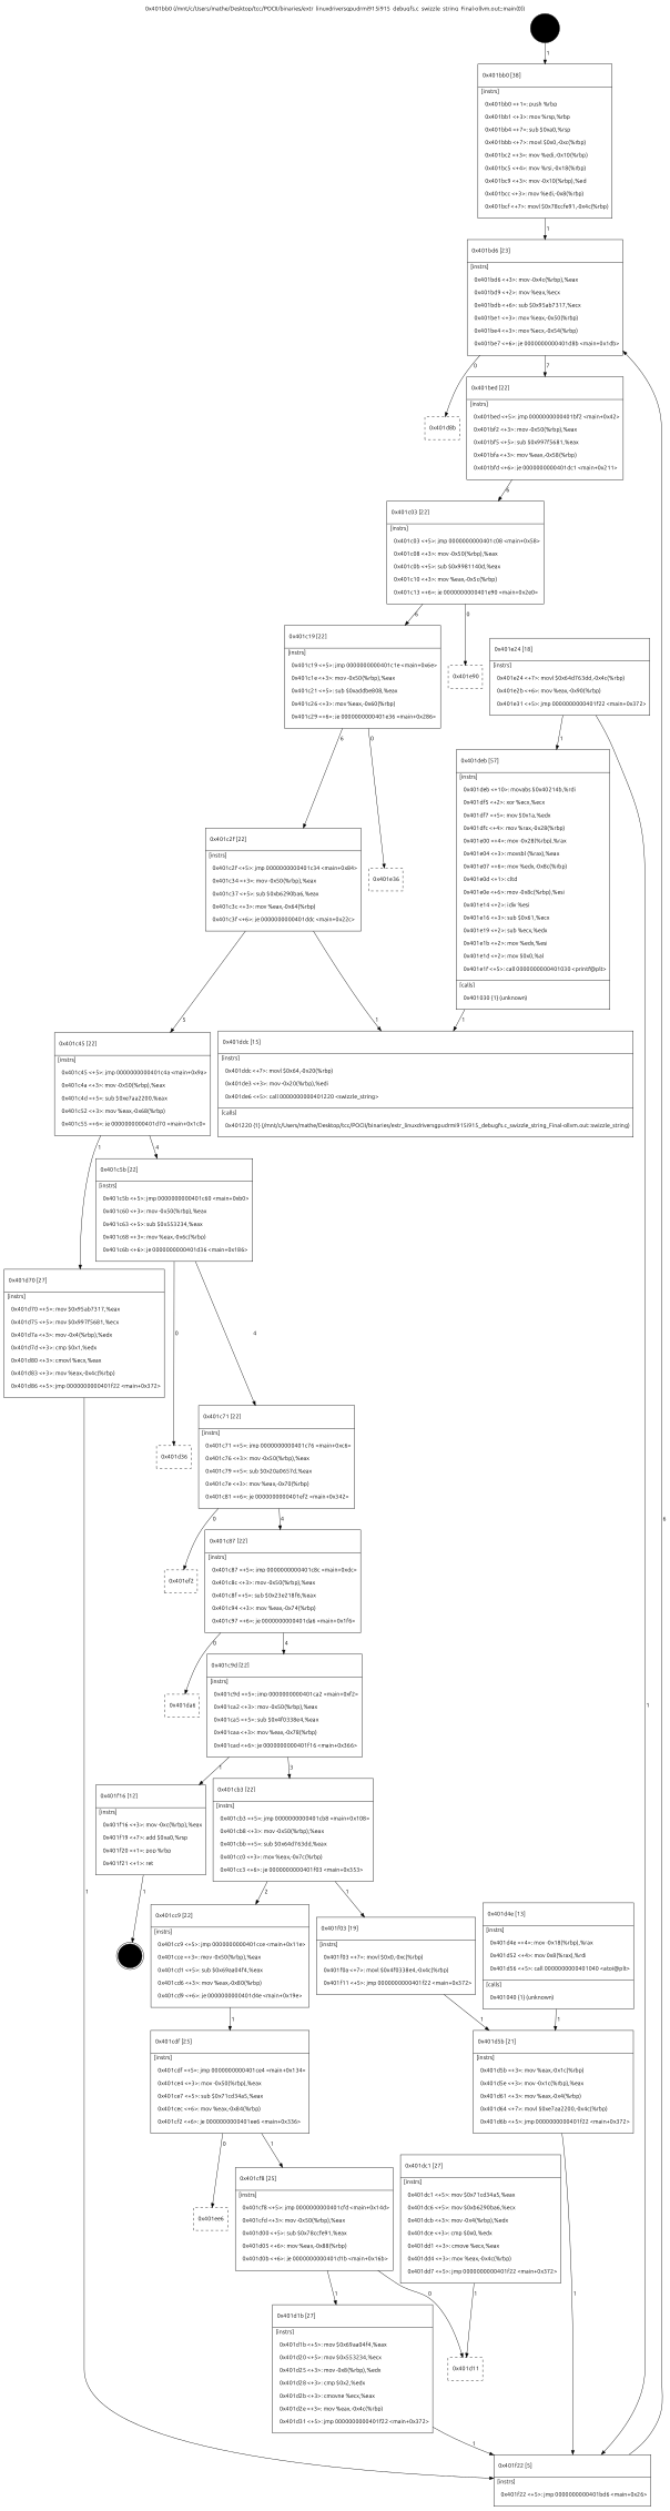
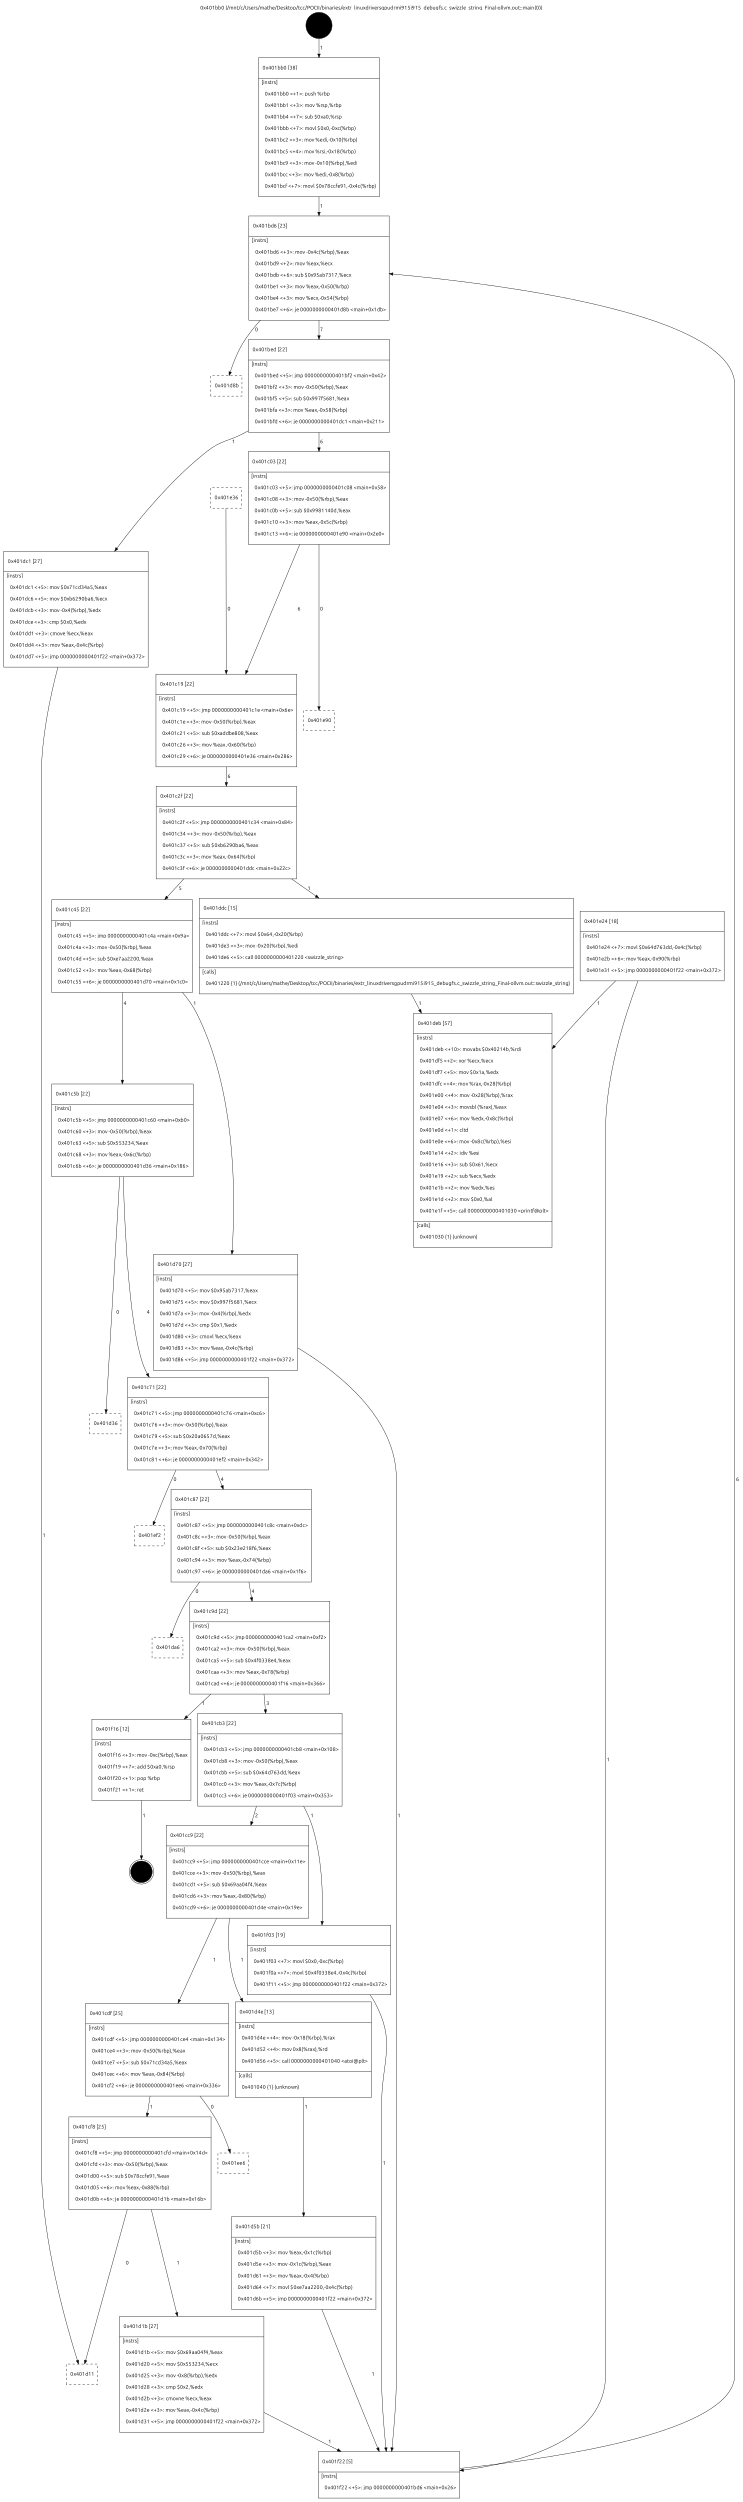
  digraph {
    fontname=Ubuntu
    label="0x401bb0 (/mnt/c/Users/mathe/Desktop/tcc/POCII/binaries/extr_linuxdriversgpudrmi915i915_debugfs.c_swizzle_string_Final-ollvm.out::main(0))"
    labelloc=t
    node [fontname=Ubuntu shape=record]
    edge [fontname=Ubuntu]
    Entry [fillcolor=black height=0.3 shape=circle style=filled width=0.3]
    n2 [label="{\n     0x401bb0 [38]\l\n     | [instrs]\l\n     &nbsp;&nbsp;0x401bb0 \<+1\>: push %rbp\l\n     &nbsp;&nbsp;0x401bb1 \<+3\>: mov %rsp,%rbp\l\n     &nbsp;&nbsp;0x401bb4 \<+7\>: sub $0xa0,%rsp\l\n     &nbsp;&nbsp;0x401bbb \<+7\>: movl $0x0,-0xc(%rbp)\l\n     &nbsp;&nbsp;0x401bc2 \<+3\>: mov %edi,-0x10(%rbp)\l\n     &nbsp;&nbsp;0x401bc5 \<+4\>: mov %rsi,-0x18(%rbp)\l\n     &nbsp;&nbsp;0x401bc9 \<+3\>: mov -0x10(%rbp),%edi\l\n     &nbsp;&nbsp;0x401bcc \<+3\>: mov %edi,-0x8(%rbp)\l\n     &nbsp;&nbsp;0x401bcf \<+7\>: movl $0x78ccfe91,-0x4c(%rbp)\l\n  }"]
    n3 [label="{\n     0x401bd6 [23]\l\n     | [instrs]\l\n     &nbsp;&nbsp;0x401bd6 \<+3\>: mov -0x4c(%rbp),%eax\l\n     &nbsp;&nbsp;0x401bd9 \<+2\>: mov %eax,%ecx\l\n     &nbsp;&nbsp;0x401bdb \<+6\>: sub $0x95ab7317,%ecx\l\n     &nbsp;&nbsp;0x401be1 \<+3\>: mov %eax,-0x50(%rbp)\l\n     &nbsp;&nbsp;0x401be4 \<+3\>: mov %ecx,-0x54(%rbp)\l\n     &nbsp;&nbsp;0x401be7 \<+6\>: je 0000000000401d8b \<main+0x1db\>\l\n  }"]
    n4 [label="{\n     0x401d8b\l\n  }" style=dashed]
    n5 [label="{\n     0x401bed [22]\l\n     | [instrs]\l\n     &nbsp;&nbsp;0x401bed \<+5\>: jmp 0000000000401bf2 \<main+0x42\>\l\n     &nbsp;&nbsp;0x401bf2 \<+3\>: mov -0x50(%rbp),%eax\l\n     &nbsp;&nbsp;0x401bf5 \<+5\>: sub $0x997f5681,%eax\l\n     &nbsp;&nbsp;0x401bfa \<+3\>: mov %eax,-0x58(%rbp)\l\n     &nbsp;&nbsp;0x401bfd \<+6\>: je 0000000000401dc1 \<main+0x211\>\l\n  }"]
    n6 [label="{\n     0x401dc1 [27]\l\n     | [instrs]\l\n     &nbsp;&nbsp;0x401dc1 \<+5\>: mov $0x71cd34a5,%eax\l\n     &nbsp;&nbsp;0x401dc6 \<+5\>: mov $0xb6290ba6,%ecx\l\n     &nbsp;&nbsp;0x401dcb \<+3\>: mov -0x4(%rbp),%edx\l\n     &nbsp;&nbsp;0x401dce \<+3\>: cmp $0x0,%edx\l\n     &nbsp;&nbsp;0x401dd1 \<+3\>: cmove %ecx,%eax\l\n     &nbsp;&nbsp;0x401dd4 \<+3\>: mov %eax,-0x4c(%rbp)\l\n     &nbsp;&nbsp;0x401dd7 \<+5\>: jmp 0000000000401f22 \<main+0x372\>\l\n  }"]
    n7 [label="{\n     0x401c03 [22]\l\n     | [instrs]\l\n     &nbsp;&nbsp;0x401c03 \<+5\>: jmp 0000000000401c08 \<main+0x58\>\l\n     &nbsp;&nbsp;0x401c08 \<+3\>: mov -0x50(%rbp),%eax\l\n     &nbsp;&nbsp;0x401c0b \<+5\>: sub $0x9981140d,%eax\l\n     &nbsp;&nbsp;0x401c10 \<+3\>: mov %eax,-0x5c(%rbp)\l\n     &nbsp;&nbsp;0x401c13 \<+6\>: je 0000000000401e90 \<main+0x2e0\>\l\n  }"]
    n8 [label="{\n     0x401d11\l\n  }" style=dashed]
    n9 [label="{\n     0x401e90\l\n  }" style=dashed]
    n10 [label="{\n     0x401c19 [22]\l\n     | [instrs]\l\n     &nbsp;&nbsp;0x401c19 \<+5\>: jmp 0000000000401c1e \<main+0x6e\>\l\n     &nbsp;&nbsp;0x401c1e \<+3\>: mov -0x50(%rbp),%eax\l\n     &nbsp;&nbsp;0x401c21 \<+5\>: sub $0xaddbe808,%eax\l\n     &nbsp;&nbsp;0x401c26 \<+3\>: mov %eax,-0x60(%rbp)\l\n     &nbsp;&nbsp;0x401c29 \<+6\>: je 0000000000401e36 \<main+0x286\>\l\n  }"]
    Exit [fillcolor=black height=0.3 peripheries=2 shape=circle style=filled width=0.3]
    n12 [label="{\n     0x401f22 [5]\l\n     | [instrs]\l\n     &nbsp;&nbsp;0x401f22 \<+5\>: jmp 0000000000401bd6 \<main+0x26\>\l\n  }"]
    n13 [label="{\n     0x401e36\l\n  }" style=dashed]
    n14 [label="{\n     0x401c2f [22]\l\n     | [instrs]\l\n     &nbsp;&nbsp;0x401c2f \<+5\>: jmp 0000000000401c34 \<main+0x84\>\l\n     &nbsp;&nbsp;0x401c34 \<+3\>: mov -0x50(%rbp),%eax\l\n     &nbsp;&nbsp;0x401c37 \<+5\>: sub $0xb6290ba6,%eax\l\n     &nbsp;&nbsp;0x401c3c \<+3\>: mov %eax,-0x64(%rbp)\l\n     &nbsp;&nbsp;0x401c3f \<+6\>: je 0000000000401ddc \<main+0x22c\>\l\n  }"]
    n15 [label="{\n     0x401e24 [18]\l\n     | [instrs]\l\n     &nbsp;&nbsp;0x401e24 \<+7\>: movl $0x64d763dd,-0x4c(%rbp)\l\n     &nbsp;&nbsp;0x401e2b \<+6\>: mov %eax,-0x90(%rbp)\l\n     &nbsp;&nbsp;0x401e31 \<+5\>: jmp 0000000000401f22 \<main+0x372\>\l\n  }"]
    n16 [label="{\n     0x401deb [57]\l\n     | [instrs]\l\n     &nbsp;&nbsp;0x401deb \<+10\>: movabs $0x40214b,%rdi\l\n     &nbsp;&nbsp;0x401df5 \<+2\>: xor %ecx,%ecx\l\n     &nbsp;&nbsp;0x401df7 \<+5\>: mov $0x1a,%edx\l\n     &nbsp;&nbsp;0x401dfc \<+4\>: mov %rax,-0x28(%rbp)\l\n     &nbsp;&nbsp;0x401e00 \<+4\>: mov -0x28(%rbp),%rax\l\n     &nbsp;&nbsp;0x401e04 \<+3\>: movsbl (%rax),%eax\l\n     &nbsp;&nbsp;0x401e07 \<+6\>: mov %edx,-0x8c(%rbp)\l\n     &nbsp;&nbsp;0x401e0d \<+1\>: cltd\l\n     &nbsp;&nbsp;0x401e0e \<+6\>: mov -0x8c(%rbp),%esi\l\n     &nbsp;&nbsp;0x401e14 \<+2\>: idiv %esi\l\n     &nbsp;&nbsp;0x401e16 \<+3\>: sub $0x61,%ecx\l\n     &nbsp;&nbsp;0x401e19 \<+2\>: sub %ecx,%edx\l\n     &nbsp;&nbsp;0x401e1b \<+2\>: mov %edx,%esi\l\n     &nbsp;&nbsp;0x401e1d \<+2\>: mov $0x0,%al\l\n     &nbsp;&nbsp;0x401e1f \<+5\>: call 0000000000401030 \<printf@plt\>\l\n     | [calls]\l\n     &nbsp;&nbsp;0x401030 \{1\} (unknown)\l\n  }"]
    n17 [label="{\n     0x401ddc [15]\l\n     | [instrs]\l\n     &nbsp;&nbsp;0x401ddc \<+7\>: movl $0x64,-0x20(%rbp)\l\n     &nbsp;&nbsp;0x401de3 \<+3\>: mov -0x20(%rbp),%edi\l\n     &nbsp;&nbsp;0x401de6 \<+5\>: call 0000000000401220 \<swizzle_string\>\l\n     | [calls]\l\n     &nbsp;&nbsp;0x401220 \{1\} (/mnt/c/Users/mathe/Desktop/tcc/POCII/binaries/extr_linuxdriversgpudrmi915i915_debugfs.c_swizzle_string_Final-ollvm.out::swizzle_string)\l\n  }"]
    n18 [label="{\n     0x401c45 [22]\l\n     | [instrs]\l\n     &nbsp;&nbsp;0x401c45 \<+5\>: jmp 0000000000401c4a \<main+0x9a\>\l\n     &nbsp;&nbsp;0x401c4a \<+3\>: mov -0x50(%rbp),%eax\l\n     &nbsp;&nbsp;0x401c4d \<+5\>: sub $0xe7aa2200,%eax\l\n     &nbsp;&nbsp;0x401c52 \<+3\>: mov %eax,-0x68(%rbp)\l\n     &nbsp;&nbsp;0x401c55 \<+6\>: je 0000000000401d70 \<main+0x1c0\>\l\n  }"]
    n19 [label="{\n     0x401d70 [27]\l\n     | [instrs]\l\n     &nbsp;&nbsp;0x401d70 \<+5\>: mov $0x95ab7317,%eax\l\n     &nbsp;&nbsp;0x401d75 \<+5\>: mov $0x997f5681,%ecx\l\n     &nbsp;&nbsp;0x401d7a \<+3\>: mov -0x4(%rbp),%edx\l\n     &nbsp;&nbsp;0x401d7d \<+3\>: cmp $0x1,%edx\l\n     &nbsp;&nbsp;0x401d80 \<+3\>: cmovl %ecx,%eax\l\n     &nbsp;&nbsp;0x401d83 \<+3\>: mov %eax,-0x4c(%rbp)\l\n     &nbsp;&nbsp;0x401d86 \<+5\>: jmp 0000000000401f22 \<main+0x372\>\l\n  }"]
    n20 [label="{\n     0x401c5b [22]\l\n     | [instrs]\l\n     &nbsp;&nbsp;0x401c5b \<+5\>: jmp 0000000000401c60 \<main+0xb0\>\l\n     &nbsp;&nbsp;0x401c60 \<+3\>: mov -0x50(%rbp),%eax\l\n     &nbsp;&nbsp;0x401c63 \<+5\>: sub $0x553234,%eax\l\n     &nbsp;&nbsp;0x401c68 \<+3\>: mov %eax,-0x6c(%rbp)\l\n     &nbsp;&nbsp;0x401c6b \<+6\>: je 0000000000401d36 \<main+0x186\>\l\n  }"]
    n21 [label="{\n     0x401d5b [21]\l\n     | [instrs]\l\n     &nbsp;&nbsp;0x401d5b \<+3\>: mov %eax,-0x1c(%rbp)\l\n     &nbsp;&nbsp;0x401d5e \<+3\>: mov -0x1c(%rbp),%eax\l\n     &nbsp;&nbsp;0x401d61 \<+3\>: mov %eax,-0x4(%rbp)\l\n     &nbsp;&nbsp;0x401d64 \<+7\>: movl $0xe7aa2200,-0x4c(%rbp)\l\n     &nbsp;&nbsp;0x401d6b \<+5\>: jmp 0000000000401f22 \<main+0x372\>\l\n  }"]
    n22 [label="{\n     0x401d36\l\n  }" style=dashed]
    n23 [label="{\n     0x401c71 [22]\l\n     | [instrs]\l\n     &nbsp;&nbsp;0x401c71 \<+5\>: jmp 0000000000401c76 \<main+0xc6\>\l\n     &nbsp;&nbsp;0x401c76 \<+3\>: mov -0x50(%rbp),%eax\l\n     &nbsp;&nbsp;0x401c79 \<+5\>: sub $0x20a0657d,%eax\l\n     &nbsp;&nbsp;0x401c7e \<+3\>: mov %eax,-0x70(%rbp)\l\n     &nbsp;&nbsp;0x401c81 \<+6\>: je 0000000000401ef2 \<main+0x342\>\l\n  }"]
    n24 [label="{\n     0x401ef2\l\n  }" style=dashed]
    n25 [label="{\n     0x401c87 [22]\l\n     | [instrs]\l\n     &nbsp;&nbsp;0x401c87 \<+5\>: jmp 0000000000401c8c \<main+0xdc\>\l\n     &nbsp;&nbsp;0x401c8c \<+3\>: mov -0x50(%rbp),%eax\l\n     &nbsp;&nbsp;0x401c8f \<+5\>: sub $0x23e218f6,%eax\l\n     &nbsp;&nbsp;0x401c94 \<+3\>: mov %eax,-0x74(%rbp)\l\n     &nbsp;&nbsp;0x401c97 \<+6\>: je 0000000000401da6 \<main+0x1f6\>\l\n  }"]
    n26 [label="{\n     0x401da6\l\n  }" style=dashed]
    n27 [label="{\n     0x401c9d [22]\l\n     | [instrs]\l\n     &nbsp;&nbsp;0x401c9d \<+5\>: jmp 0000000000401ca2 \<main+0xf2\>\l\n     &nbsp;&nbsp;0x401ca2 \<+3\>: mov -0x50(%rbp),%eax\l\n     &nbsp;&nbsp;0x401ca5 \<+5\>: sub $0x4f0338e4,%eax\l\n     &nbsp;&nbsp;0x401caa \<+3\>: mov %eax,-0x78(%rbp)\l\n     &nbsp;&nbsp;0x401cad \<+6\>: je 0000000000401f16 \<main+0x366\>\l\n  }"]
    n28 [label="{\n     0x401f16 [12]\l\n     | [instrs]\l\n     &nbsp;&nbsp;0x401f16 \<+3\>: mov -0xc(%rbp),%eax\l\n     &nbsp;&nbsp;0x401f19 \<+7\>: add $0xa0,%rsp\l\n     &nbsp;&nbsp;0x401f20 \<+1\>: pop %rbp\l\n     &nbsp;&nbsp;0x401f21 \<+1\>: ret\l\n  }"]
    n29 [label="{\n     0x401cb3 [22]\l\n     | [instrs]\l\n     &nbsp;&nbsp;0x401cb3 \<+5\>: jmp 0000000000401cb8 \<main+0x108\>\l\n     &nbsp;&nbsp;0x401cb8 \<+3\>: mov -0x50(%rbp),%eax\l\n     &nbsp;&nbsp;0x401cbb \<+5\>: sub $0x64d763dd,%eax\l\n     &nbsp;&nbsp;0x401cc0 \<+3\>: mov %eax,-0x7c(%rbp)\l\n     &nbsp;&nbsp;0x401cc3 \<+6\>: je 0000000000401f03 \<main+0x353\>\l\n  }"]
    n30 [label="{\n     0x401d1b [27]\l\n     | [instrs]\l\n     &nbsp;&nbsp;0x401d1b \<+5\>: mov $0x69aa04f4,%eax\l\n     &nbsp;&nbsp;0x401d20 \<+5\>: mov $0x553234,%ecx\l\n     &nbsp;&nbsp;0x401d25 \<+3\>: mov -0x8(%rbp),%edx\l\n     &nbsp;&nbsp;0x401d28 \<+3\>: cmp $0x2,%edx\l\n     &nbsp;&nbsp;0x401d2b \<+3\>: cmovne %ecx,%eax\l\n     &nbsp;&nbsp;0x401d2e \<+3\>: mov %eax,-0x4c(%rbp)\l\n     &nbsp;&nbsp;0x401d31 \<+5\>: jmp 0000000000401f22 \<main+0x372\>\l\n  }"]
    n31 [label="{\n     0x401f03 [19]\l\n     | [instrs]\l\n     &nbsp;&nbsp;0x401f03 \<+7\>: movl $0x0,-0xc(%rbp)\l\n     &nbsp;&nbsp;0x401f0a \<+7\>: movl $0x4f0338e4,-0x4c(%rbp)\l\n     &nbsp;&nbsp;0x401f11 \<+5\>: jmp 0000000000401f22 \<main+0x372\>\l\n  }"]
    n32 [label="{\n     0x401cc9 [22]\l\n     | [instrs]\l\n     &nbsp;&nbsp;0x401cc9 \<+5\>: jmp 0000000000401cce \<main+0x11e\>\l\n     &nbsp;&nbsp;0x401cce \<+3\>: mov -0x50(%rbp),%eax\l\n     &nbsp;&nbsp;0x401cd1 \<+5\>: sub $0x69aa04f4,%eax\l\n     &nbsp;&nbsp;0x401cd6 \<+3\>: mov %eax,-0x80(%rbp)\l\n     &nbsp;&nbsp;0x401cd9 \<+6\>: je 0000000000401d4e \<main+0x19e\>\l\n  }"]
    n33 [label="{\n     0x401cf8 [25]\l\n     | [instrs]\l\n     &nbsp;&nbsp;0x401cf8 \<+5\>: jmp 0000000000401cfd \<main+0x14d\>\l\n     &nbsp;&nbsp;0x401cfd \<+3\>: mov -0x50(%rbp),%eax\l\n     &nbsp;&nbsp;0x401d00 \<+5\>: sub $0x78ccfe91,%eax\l\n     &nbsp;&nbsp;0x401d05 \<+6\>: mov %eax,-0x88(%rbp)\l\n     &nbsp;&nbsp;0x401d0b \<+6\>: je 0000000000401d1b \<main+0x16b\>\l\n  }"]
    n34 [label="{\n     0x401cdf [25]\l\n     | [instrs]\l\n     &nbsp;&nbsp;0x401cdf \<+5\>: jmp 0000000000401ce4 \<main+0x134\>\l\n     &nbsp;&nbsp;0x401ce4 \<+3\>: mov -0x50(%rbp),%eax\l\n     &nbsp;&nbsp;0x401ce7 \<+5\>: sub $0x71cd34a5,%eax\l\n     &nbsp;&nbsp;0x401cec \<+6\>: mov %eax,-0x84(%rbp)\l\n     &nbsp;&nbsp;0x401cf2 \<+6\>: je 0000000000401ee6 \<main+0x336\>\l\n  }"]
    n35 [label="{\n     0x401d4e [13]\l\n     | [instrs]\l\n     &nbsp;&nbsp;0x401d4e \<+4\>: mov -0x18(%rbp),%rax\l\n     &nbsp;&nbsp;0x401d52 \<+4\>: mov 0x8(%rax),%rdi\l\n     &nbsp;&nbsp;0x401d56 \<+5\>: call 0000000000401040 \<atoi@plt\>\l\n     | [calls]\l\n     &nbsp;&nbsp;0x401040 \{1\} (unknown)\l\n  }"]
    n36 [label="{\n     0x401ee6\l\n  }" style=dashed]
    Entry -> n2 [label=" 1"]
    n2 -> n3 [label=" 1"]
    n3 -> n4 [label=" 0"]
    n3 -> n5 [label=" 7"]
+   n5 -> n6 [label=" 1"]
    n5 -> n7 [label=" 6"]
    n6 -> n8 [label=" 1"]
    n7 -> n9 [label=" 0"]
    n7 -> n10 [label=" 6"]
-   n10 -> n13 [label=" 0"]
+   n13 -> n10 [label=" 0"]
    n10 -> n14 [label=" 6"]
    n12 -> n3 [label=" 6"]
    n14 -> n17 [label=" 1"]
    n14 -> n18 [label=" 5"]
    n15 -> n12 [label=" 1"]
    n15 -> n16 [label=" 1"]
-   n16 -> n17 [label=" 1"]
+   n17 -> n16 [label=" 1"]
    n18 -> n19 [label=" 1"]
    n18 -> n20 [label=" 4"]
    n19 -> n12 [label=" 1"]
    n20 -> n22 [label=" 0"]
    n20 -> n23 [label=" 4"]
    n21 -> n12 [label=" 1"]
    n23 -> n24 [label=" 0"]
    n23 -> n25 [label=" 4"]
    n25 -> n26 [label=" 0"]
    n25 -> n27 [label=" 4"]
    n27 -> n28 [label=" 1"]
    n27 -> n29 [label=" 3"]
    n28 -> Exit [label=" 1"]
    n29 -> n31 [label=" 1"]
    n29 -> n32 [label=" 2"]
    n30 -> n12 [label=" 1"]
-   n31 -> n21 [label=" 1"]
+   n31 -> n12 [label=" 1"]
    n32 -> n34 [label=" 1"]
+   n32 -> n35 [label=" 1"]
    n33 -> n8 [label=" 0"]
    n33 -> n30 [label=" 1"]
    n34 -> n33 [label=" 1"]
    n34 -> n36 [label=" 0"]
    n35 -> n21 [label=" 1"]
  }
